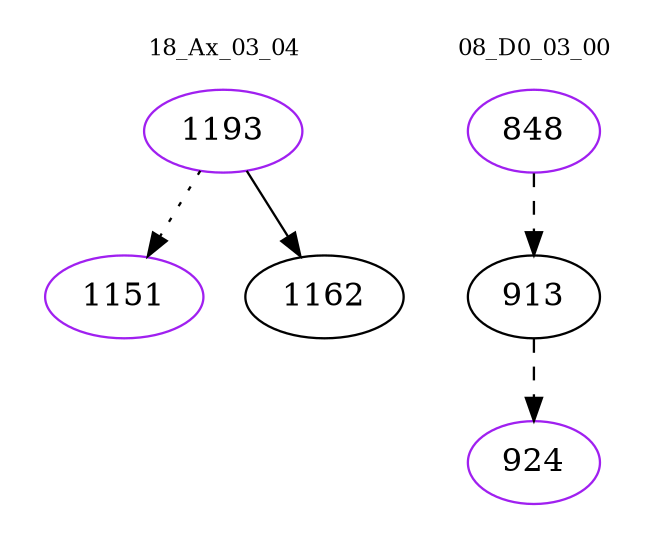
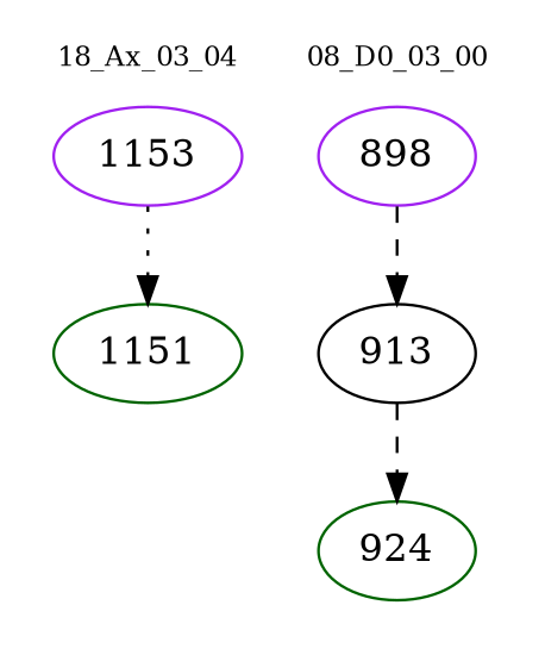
  digraph {
    fontname="DejaVu Serif"
    node [color=purple fontname="DejaVu Serif"]
    edge [color=black fontname="DejaVu Serif" style=dashed]
-   n1 [label=1193]
-   n2 [label=1151]
-   n3 [color=black label=1162]
+   n1 [label=1153]
+   n2 [color=darkgreen label=1151]
    n4 [color=black label=913]
-   n5 [label=848]
-   n6 [label=924]
+   n5 [label=898]
+   n6 [color=darkgreen label=924]
    subgraph cluster_1 {
      color=white
      fontsize=10
      label="18_Ax_03_04"
      n1
      n2
-     n3
    }
    subgraph cluster_2 {
      color=white
      fontsize=10
      label="08_D0_03_00"
      n4
      n5
      n6
    }
    n1 -> n2 [style=dotted]
-   n1 -> n3 [style=solid]
    n4 -> n6
    n5 -> n4
  }
